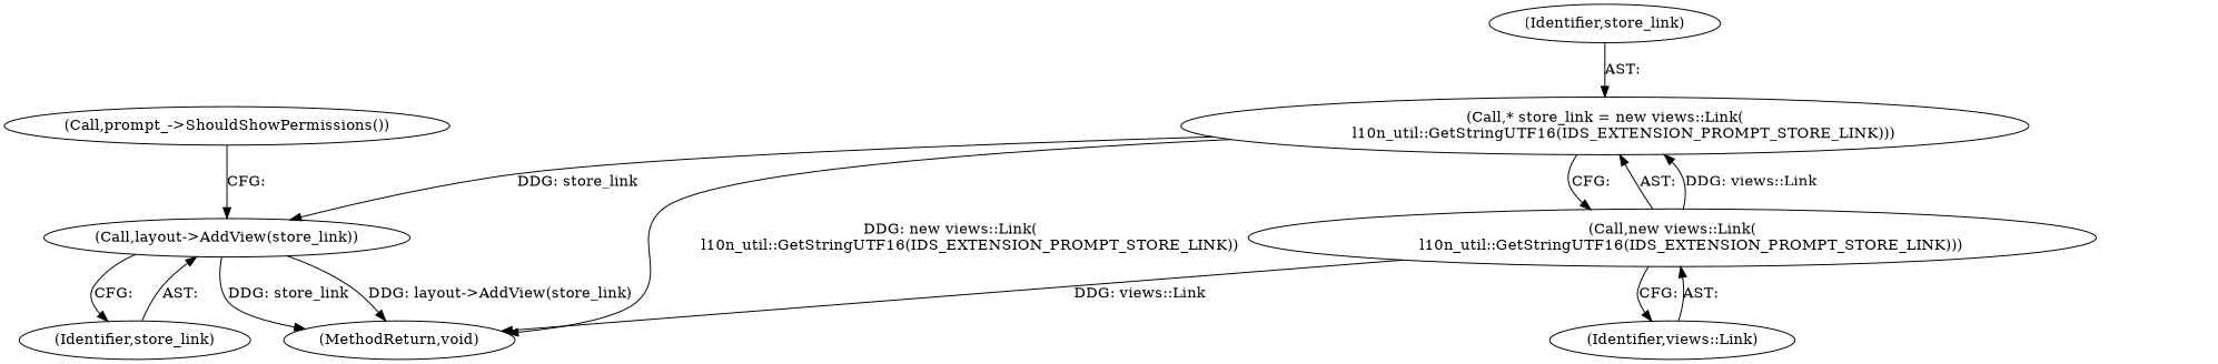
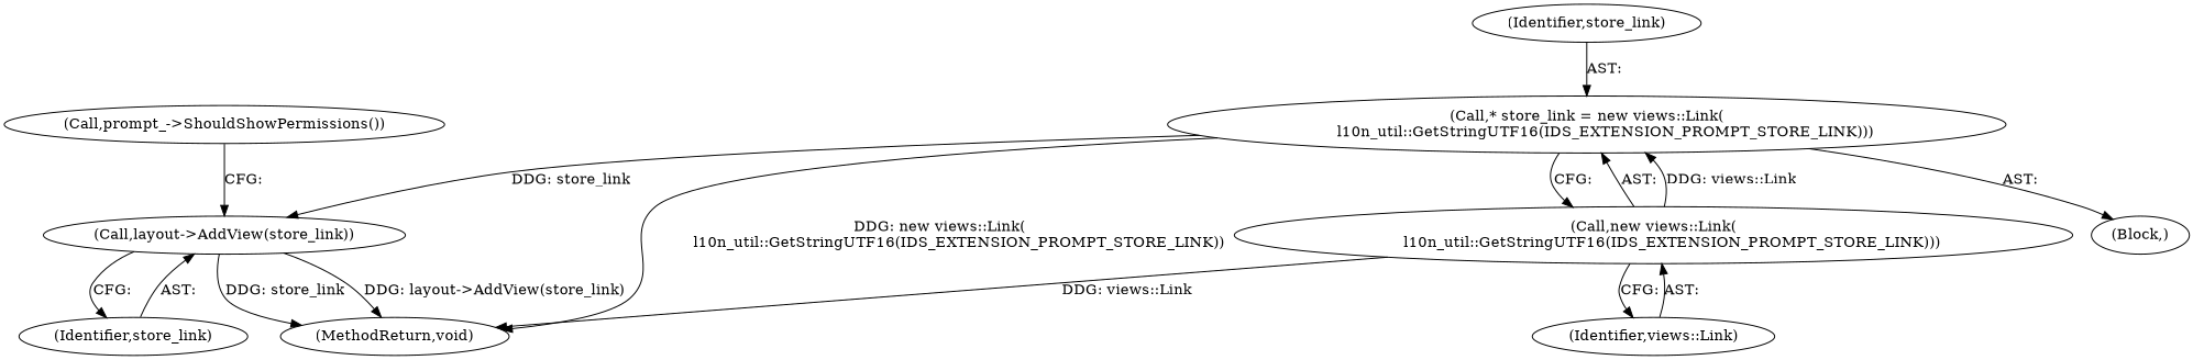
  digraph {
    n1 [label="(Call,layout->AddView(store_link))"]
    n2 [label="(Identifier,store_link)"]
    n3 [label="(MethodReturn,void)"]
+   n4 [label="(Block,)"]
    n5 [label="(Call,* store_link = new views::Link(\n        l10n_util::GetStringUTF16(IDS_EXTENSION_PROMPT_STORE_LINK)))"]
    n6 [label="(Call,new views::Link(\n        l10n_util::GetStringUTF16(IDS_EXTENSION_PROMPT_STORE_LINK)))"]
    n7 [label="(Identifier,views::Link)"]
    n8 [label="(Identifier,store_link)"]
    n9 [label="(Call,prompt_->ShouldShowPermissions())"]
    n1 -> n2 [label="CFG: "]
    n1 -> n3 [label="DDG: store_link"]
    n1 -> n3 [label="DDG: layout->AddView(store_link)"]
    n2 -> n1 [label="AST: "]
    n5 -> n1 [label="DDG: store_link"]
    n5 -> n3 [label="DDG: new views::Link(\n        l10n_util::GetStringUTF16(IDS_EXTENSION_PROMPT_STORE_LINK))"]
+   n5 -> n4 [label="AST: "]
    n5 -> n6 [label="CFG: "]
    n6 -> n3 [label="DDG: views::Link"]
    n6 -> n5 [label="AST: "]
    n6 -> n5 [label="DDG: views::Link"]
    n6 -> n7 [label="CFG: "]
    n7 -> n6 [label="AST: "]
    n8 -> n5 [label="AST: "]
    n9 -> n1 [label="CFG: "]
  }
